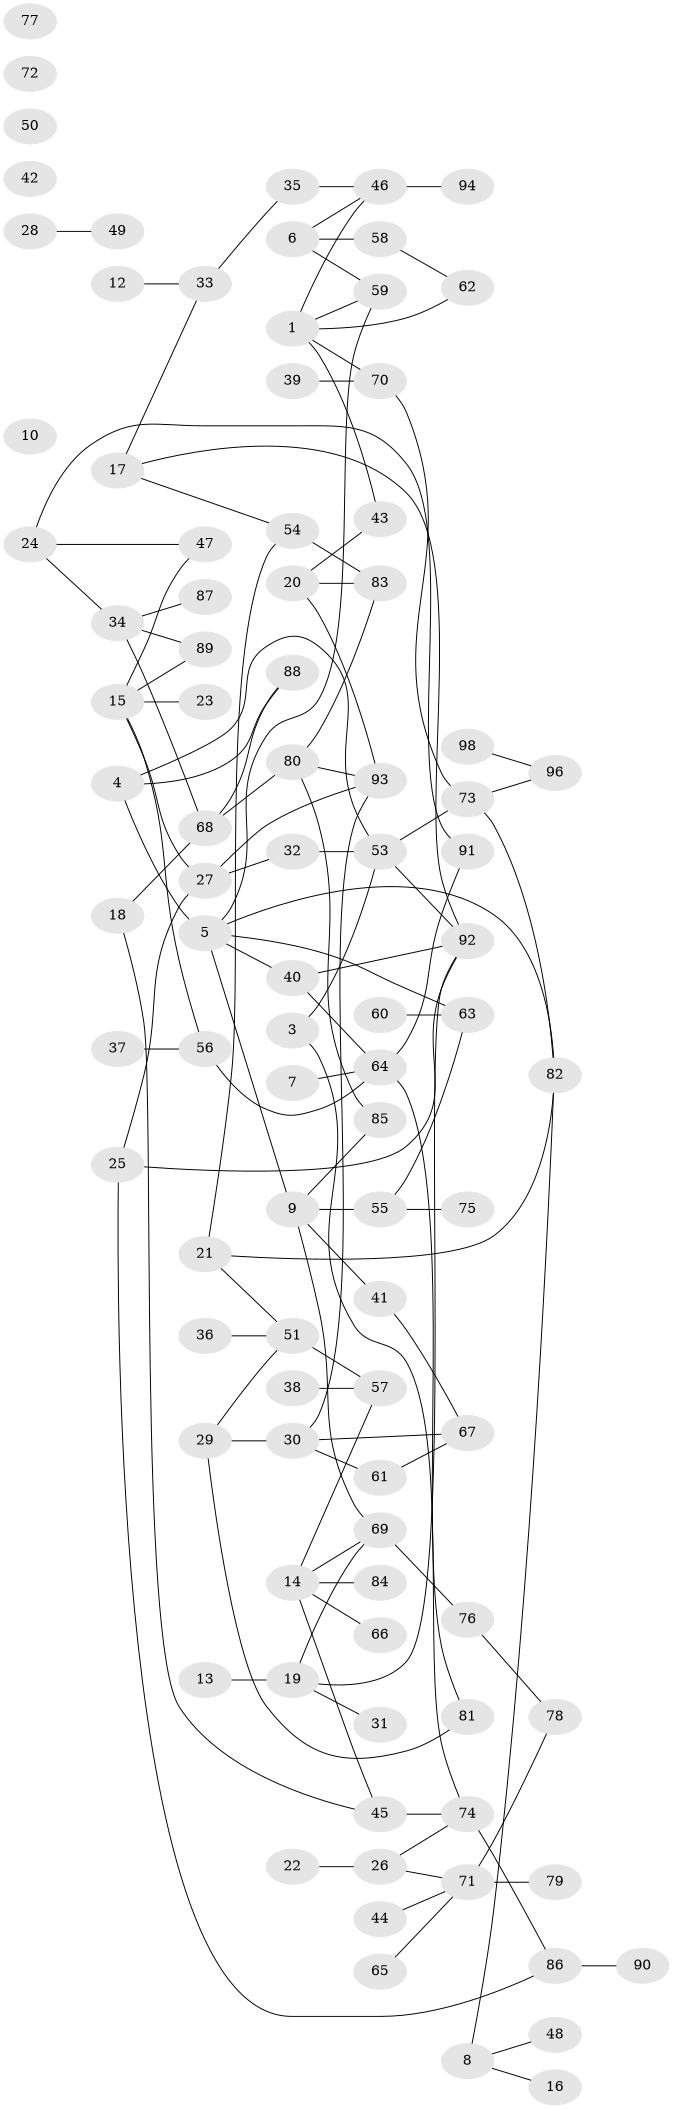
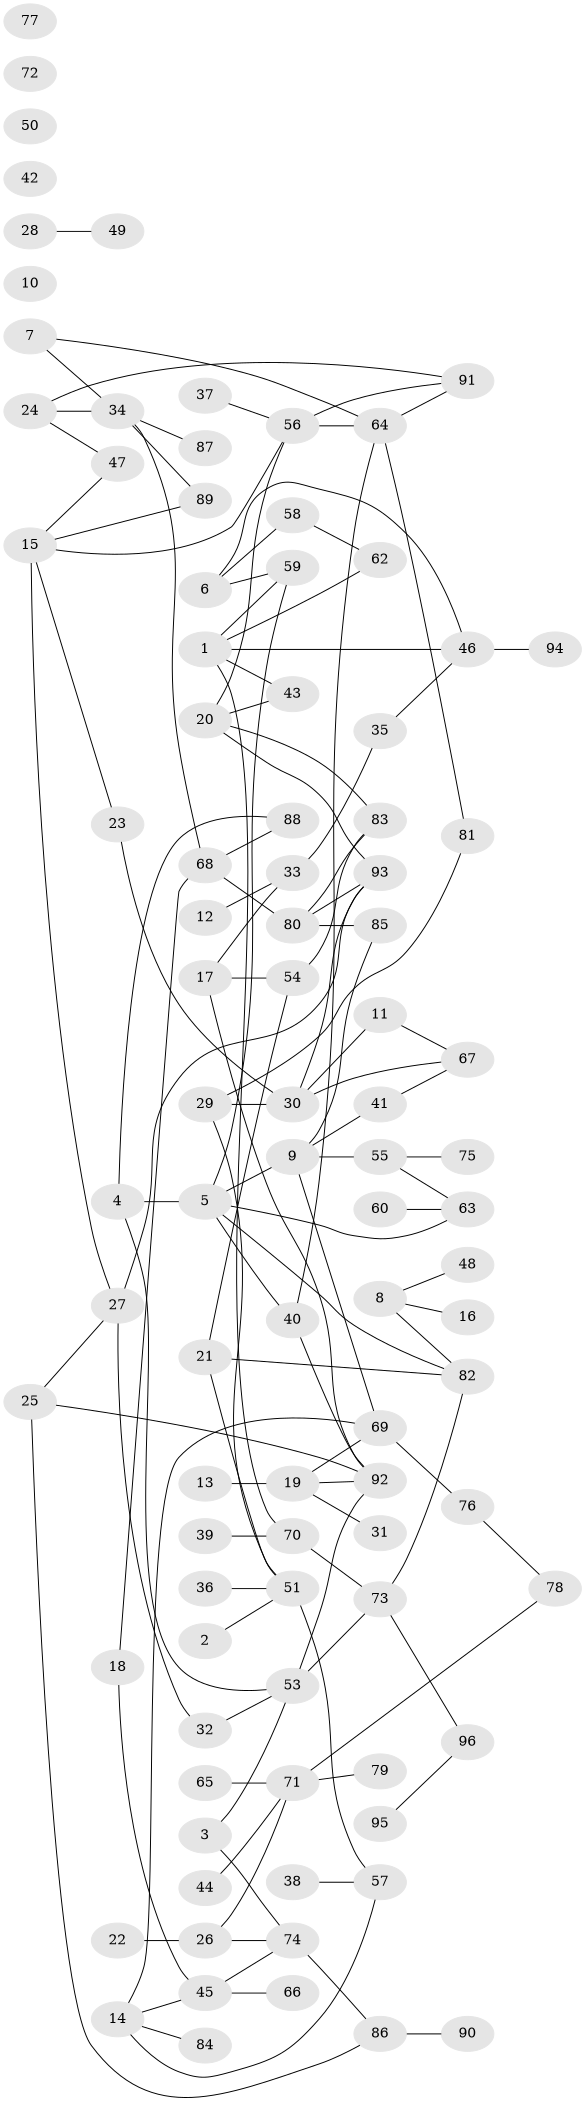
  graph {
    rankdir=LR
    node [color=gray90 style=filled]
    1
    43
    46
    59
    62
    70
    94
    73
+   2
    51
    57
    3
    53
    74
    92
    86
    4
    5
    88
    9
    40
    63
    82
    41
    55
    69
    85
    64
    6
    58
    7
    34
    89
    68
    87
    91
    81
    8
    16
    48
    67
    75
    76
    10
    71
    78
    79
    12
    33
    35
    13
    19
    31
    14
    45
    84
    66
    15
    23
    27
    47
    56
    30
    93
    32
    17
    54
    83
    18
    80
    20
    21
    22
    26
-   61
+   61 [label=11]
    24
    25
    90
    28
    49
    29
    36
    37
    38
    39
    42
    44
    50
    96
    60
    65
    72
    77
-   95 [label=98]
+   95
    1 -- 43
    1 -- 46
    1 -- 59
    1 -- 62
    1 -- 70
    46 -- 94
    70 -- 73
    73 -- 82
    73 -- 96
+   2 -- 51
    51 -- 57
    3 -- 53
    3 -- 74
    53 -- 73
    53 -- 92
    74 -- 86
    86 -- 90
    4 -- 53
    4 -- 5
    4 -- 88
    5 -- 59
    5 -- 9
    5 -- 40
    5 -- 63
    5 -- 82
    9 -- 41
    9 -- 55
    9 -- 69
    9 -- 85
    40 -- 92
    40 -- 64
    41 -- 67
    55 -- 63
    55 -- 75
    69 -- 76
    64 -- 91
    64 -- 81
    6 -- 46
    6 -- 59
    6 -- 58
    58 -- 62
    7 -- 64
+   7 -- 34
    34 -- 89
    34 -- 68
    34 -- 87
    68 -- 88
    68 -- 80
    8 -- 82
    8 -- 16
    8 -- 48
    76 -- 78
    71 -- 78
    71 -- 79
    12 -- 33
    33 -- 35
    35 -- 46
    13 -- 19
    19 -- 92
    19 -- 69
    19 -- 31
    14 -- 57
    14 -- 69
    14 -- 45
    14 -- 84
    45 -- 74
-   14 -- 66
+   45 -- 66
    15 -- 89
    15 -- 23
    15 -- 27
    15 -- 47
    15 -- 56
+   23 -- 30
    27 -- 93
    27 -- 32
    56 -- 64
+   56 -- 91
    30 -- 67
    30 -- 93
    30 -- 61
    32 -- 53
    17 -- 92
    17 -- 33
    17 -- 54
    54 -- 83
    18 -- 68
    18 -- 45
    80 -- 85
    80 -- 93
    80 -- 83
    20 -- 43
+   20 -- 56
    20 -- 93
    20 -- 83
    21 -- 51
    21 -- 82
    21 -- 54
    22 -- 26
    26 -- 74
    26 -- 71
    61 -- 67
    24 -- 34
    24 -- 91
    24 -- 47
    25 -- 92
    25 -- 86
    25 -- 27
    28 -- 49
    29 -- 51
    29 -- 81
    29 -- 30
    36 -- 51
    37 -- 56
    38 -- 57
    39 -- 70
    44 -- 71
    60 -- 63
    65 -- 71
    95 -- 96
  }
